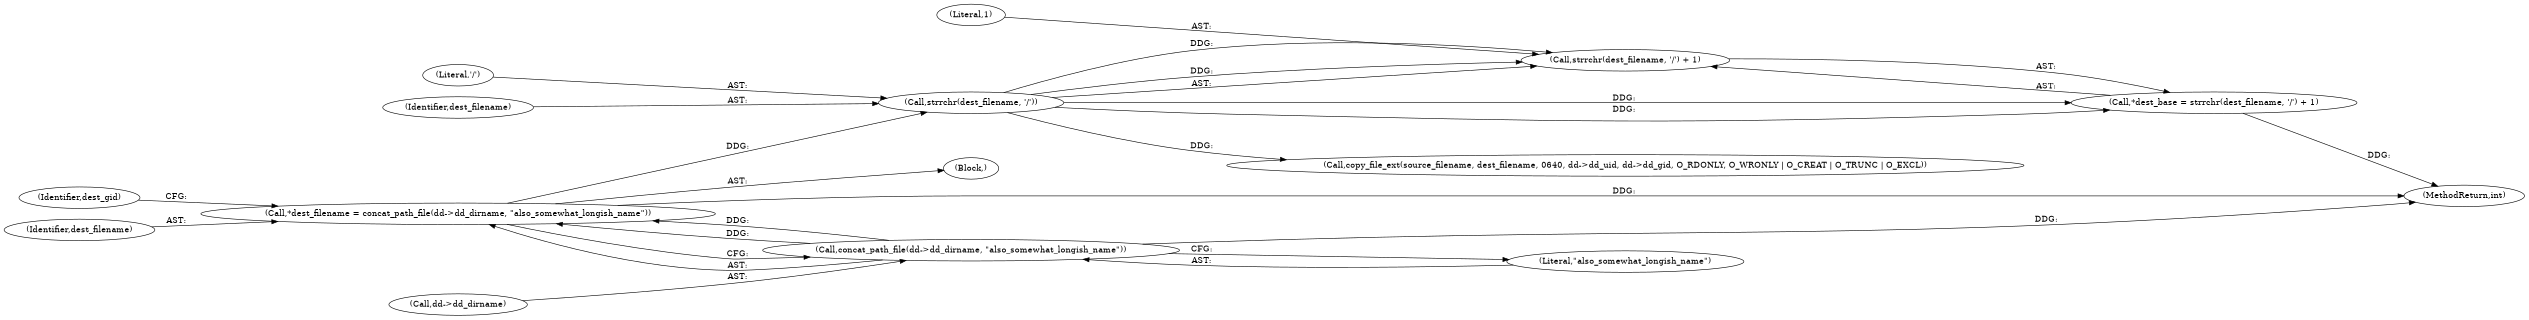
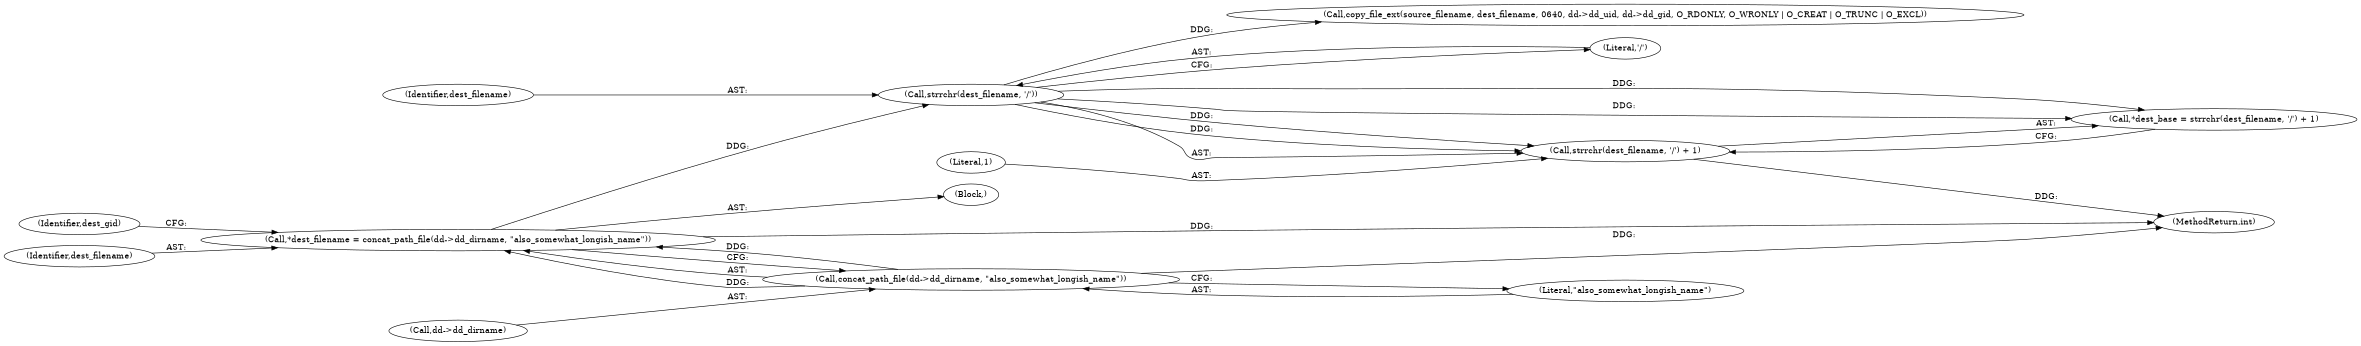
  digraph {
    rankdir=LR
    n1 [label="(Call,strrchr(dest_filename, '/') + 1)"]
    n2 [label="(Call,*dest_base = strrchr(dest_filename, '/') + 1)"]
    n3 [label="(MethodReturn,int)"]
    n4 [label="(Literal,1)"]
    n5 [label="(Call,strrchr(dest_filename, '/'))"]
    n6 [label="(Call,copy_file_ext(source_filename, dest_filename, 0640, dd->dd_uid, dd->dd_gid, O_RDONLY, O_WRONLY | O_CREAT | O_TRUNC | O_EXCL))"]
    n7 [label="(Literal,'/')"]
    n8 [label="(Call,*dest_filename = concat_path_file(dd->dd_dirname, \"also_somewhat_longish_name\"))"]
    n9 [label="(Call,concat_path_file(dd->dd_dirname, \"also_somewhat_longish_name\"))"]
    n10 [label="(Block,)"]
    n11 [label="(Literal,\"also_somewhat_longish_name\")"]
    n12 [label="(Identifier,dest_filename)"]
    n13 [label="(Identifier,dest_gid)"]
    n14 [label="(Identifier,dest_filename)"]
    n15 [label="(Call,dd->dd_dirname)"]
    n1 -> n2 [label="AST: "]
-   n2 -> n3 [label="DDG: "]
-   n2 -> n1 [label="AST: "]
+   n1 -> n3 [label="DDG: "]
+   n2 -> n1 [label="CFG: "]
    n4 -> n1 [label="AST: "]
    n5 -> n1 [label="AST: "]
    n5 -> n1 [label="DDG: "]
    n5 -> n1 [label="DDG: "]
    n5 -> n2 [label="DDG: "]
    n5 -> n2 [label="DDG: "]
    n5 -> n6 [label="DDG: "]
+   n5 -> n7 [label="CFG: "]
    n7 -> n5 [label="AST: "]
    n8 -> n3 [label="DDG: "]
    n8 -> n5 [label="DDG: "]
    n8 -> n9 [label="CFG: "]
    n8 -> n10 [label="AST: "]
    n9 -> n3 [label="DDG: "]
    n9 -> n8 [label="AST: "]
    n9 -> n8 [label="DDG: "]
    n9 -> n8 [label="DDG: "]
    n9 -> n11 [label="CFG: "]
    n11 -> n9 [label="AST: "]
    n12 -> n5 [label="AST: "]
    n13 -> n8 [label="CFG: "]
    n14 -> n8 [label="AST: "]
    n15 -> n9 [label="AST: "]
  }
